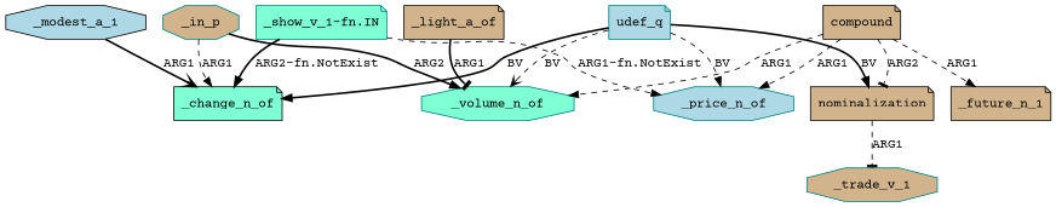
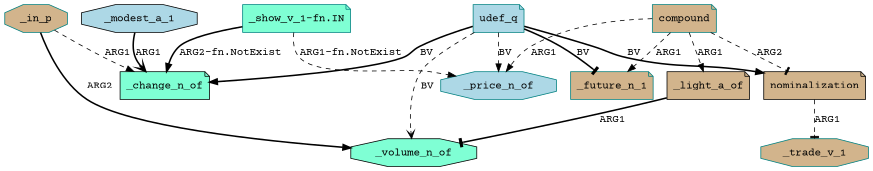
  digraph {
    fontname="Courier Prime"
    node [color=teal fillcolor=tan fontname="Courier Prime" shape=note style=filled]
    edge [arrowhead=normal fontname="Courier Prime" style=dashed]
    udef_q [fillcolor=lightblue]
    _change_n_of [color=black fillcolor=aquamarine]
    _price_n_of [fillcolor=lightblue shape=octagon]
    nominalization [color=black]
-   _future_n_1 [color=black]
-   _volume_n_of [fillcolor=aquamarine shape=octagon]
+   _future_n_1
+   _volume_n_of [color=black fillcolor=aquamarine shape=octagon]
    _trade_v_1 [shape=octagon]
    "_show_v_1-fn.IN" [fillcolor=aquamarine]
-   compound [color=black]
+   compound
    _modest_a_1 [color=black fillcolor=lightblue shape=octagon]
    _in_p [shape=octagon]
    _light_a_of [color=black]
    udef_q -> _change_n_of [label=BV style=bold]
    udef_q -> _price_n_of [label=BV]
    udef_q -> nominalization [label=BV style=bold]
+   udef_q -> _future_n_1 [arrowhead=tee label=BV style=bold]
    udef_q -> _volume_n_of [arrowhead=vee label=BV]
    nominalization -> _trade_v_1 [arrowhead=tee label=ARG1]
    "_show_v_1-fn.IN" -> _change_n_of [label="ARG2-fn.NotExist" style=bold]
    "_show_v_1-fn.IN" -> _price_n_of [label="ARG1-fn.NotExist"]
    compound -> _price_n_of [label=ARG1]
    compound -> nominalization [arrowhead=tee label=ARG2]
    compound -> _future_n_1 [label=ARG1]
-   compound -> _volume_n_of [label=ARG1]
+   compound -> _light_a_of [label=ARG1]
    _modest_a_1 -> _change_n_of [arrowhead=vee label=ARG1 style=bold]
    _in_p -> _change_n_of [label=ARG1]
    _in_p -> _volume_n_of [label=ARG2 style=bold]
    _light_a_of -> _volume_n_of [arrowhead=tee label=ARG1 style=bold]
  }
